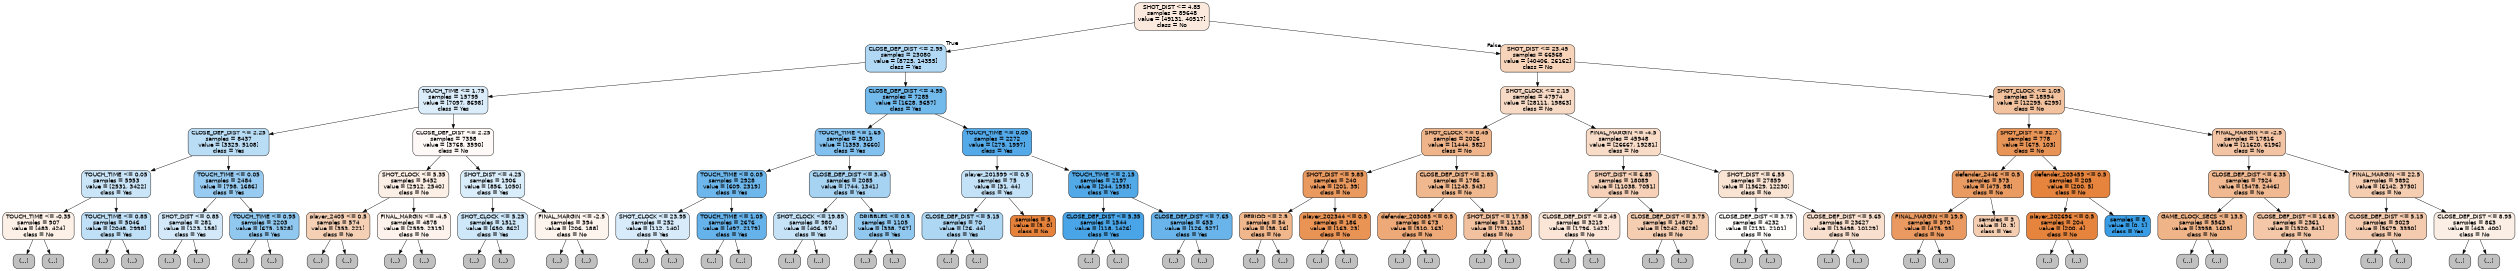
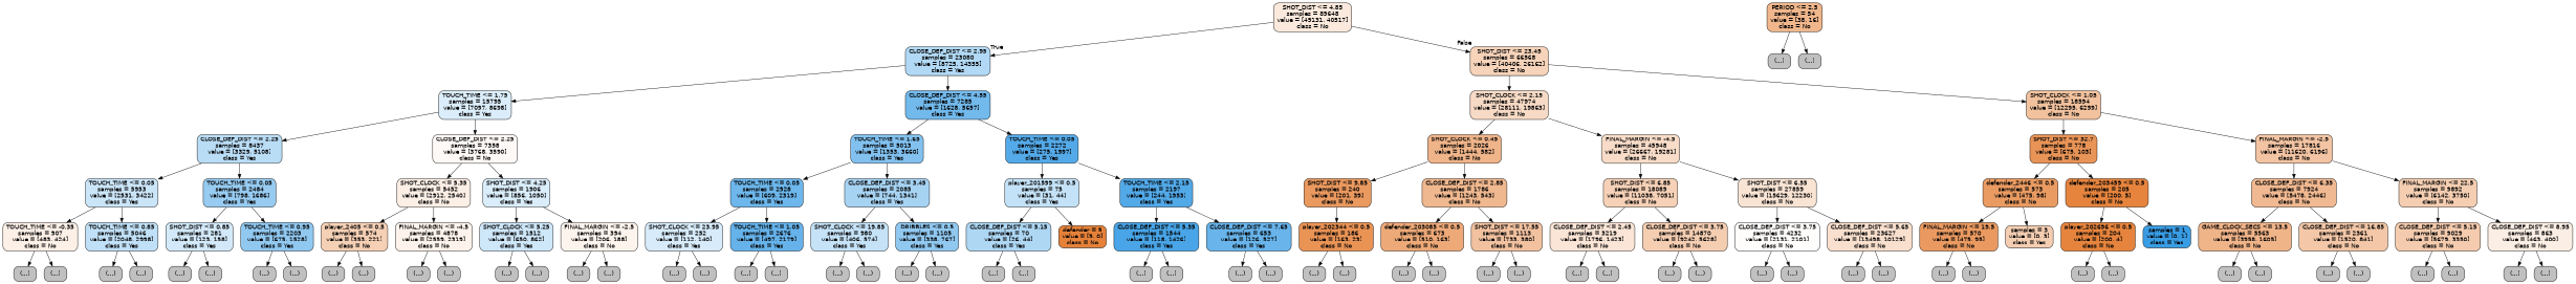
  digraph {
    node [color=black fillcolor="#C0C0C0" fontname=helvetica shape=box style="filled, rounded"]
    edge [fontname=helvetica]
    n1 [fillcolor="#fae9dc" label="SHOT_DIST <= 4.85\nsamples = 89648\nvalue = [49131, 40517]\nclass = No"]
    n2 [fillcolor="#b1d9f5" label="CLOSE_DEF_DIST <= 2.95\nsamples = 23080\nvalue = [8725, 14355]\nclass = Yes"]
    n3 [fillcolor="#f6d3b9" label="SHOT_DIST <= 23.45\nsamples = 66568\nvalue = [40406, 26162]\nclass = No"]
    n4 [fillcolor="#dbedfa" label="TOUCH_TIME <= 1.75\nsamples = 15795\nvalue = [7097, 8698]\nclass = Yes"]
    n5 [fillcolor="#72b9ec" label="CLOSE_DEF_DIST <= 4.55\nsamples = 7285\nvalue = [1628, 5657]\nclass = Yes"]
    n6 [fillcolor="#f7dac5" label="SHOT_CLOCK <= 2.15\nsamples = 47974\nvalue = [28111, 19863]\nclass = No"]
    n7 [fillcolor="#f2c29e" label="SHOT_CLOCK <= 1.05\nsamples = 18594\nvalue = [12295, 6299]\nclass = No"]
    n8 [fillcolor="#baddf6" label="CLOSE_DEF_DIST <= 2.25\nsamples = 8437\nvalue = [3329, 5108]\nclass = Yes"]
    n9 [fillcolor="#fef9f6" label="CLOSE_DEF_DIST <= 2.25\nsamples = 7358\nvalue = [3768, 3590]\nclass = No"]
    n10 [fillcolor="#82c1ef" label="TOUCH_TIME <= 1.65\nsamples = 5013\nvalue = [1353, 3660]\nclass = Yes"]
    n11 [fillcolor="#54aae9" label="TOUCH_TIME <= 0.05\nsamples = 2272\nvalue = [275, 1997]\nclass = Yes"]
    n12 [fillcolor="#cbe5f8" label="TOUCH_TIME <= 0.05\nsamples = 5953\nvalue = [2531, 3422]\nclass = Yes"]
    n13 [fillcolor="#97cbf1" label="TOUCH_TIME <= 0.05\nsamples = 2484\nvalue = [798, 1686]\nclass = Yes"]
    n14 [fillcolor="#fcefe6" label="SHOT_CLOCK <= 5.35\nsamples = 5452\nvalue = [2912, 2540]\nclass = No"]
    n15 [fillcolor="#daedfa" label="SHOT_DIST <= 4.25\nsamples = 1906\nvalue = [856, 1050]\nclass = Yes"]
    n16 [fillcolor="#fcf0e7" label="TOUCH_TIME <= -0.35\nsamples = 907\nvalue = [483, 424]\nclass = No"]
    n17 [fillcolor="#c0e0f7" label="TOUCH_TIME <= 0.85\nsamples = 5046\nvalue = [2048, 2998]\nclass = Yes"]
    n18 [fillcolor="#d3e9f9" label="SHOT_DIST <= 0.85\nsamples = 281\nvalue = [123, 158]\nclass = Yes"]
    n19 [fillcolor="#90c8f0" label="TOUCH_TIME <= 0.95\nsamples = 2203\nvalue = [675, 1528]\nclass = Yes"]
    n20 [label="(...)"]
    n21 [label="(...)"]
    n22 [label="(...)"]
    n23 [label="(...)"]
    n24 [label="(...)"]
    n25 [label="(...)"]
    n26 [label="(...)"]
    n27 [label="(...)"]
    n28 [fillcolor="#f5d0b5" label="player_2405 <= 0.5\nsamples = 574\nvalue = [353, 221]\nclass = No"]
    n29 [fillcolor="#fdf3ec" label="FINAL_MARGIN <= -4.5\nsamples = 4878\nvalue = [2559, 2319]\nclass = No"]
    n30 [fillcolor="#cee7f9" label="SHOT_CLOCK <= 5.25\nsamples = 1512\nvalue = [650, 862]\nclass = Yes"]
    n31 [fillcolor="#fdf4ee" label="FINAL_MARGIN <= -2.5\nsamples = 394\nvalue = [206, 188]\nclass = No"]
    n32 [label="(...)"]
    n33 [label="(...)"]
    n34 [label="(...)"]
    n35 [label="(...)"]
    n36 [label="(...)"]
    n37 [label="(...)"]
    n38 [label="(...)"]
    n39 [label="(...)"]
    n40 [fillcolor="#6db7ec" label="TOUCH_TIME <= 0.05\nsamples = 2928\nvalue = [609, 2319]\nclass = Yes"]
    n41 [fillcolor="#a7d3f3" label="CLOSE_DEF_DIST <= 3.45\nsamples = 2085\nvalue = [744, 1341]\nclass = Yes"]
    n42 [fillcolor="#c4e2f7" label="player_201599 <= 0.5\nsamples = 75\nvalue = [31, 44]\nclass = Yes"]
    n43 [fillcolor="#52a9e8" label="TOUCH_TIME <= 2.15\nsamples = 2197\nvalue = [244, 1953]\nclass = Yes"]
    n44 [fillcolor="#d7ebfa" label="SHOT_CLOCK <= 23.95\nsamples = 252\nvalue = [112, 140]\nclass = Yes"]
    n45 [fillcolor="#66b3eb" label="TOUCH_TIME <= 1.05\nsamples = 2676\nvalue = [497, 2179]\nclass = Yes"]
    n46 [fillcolor="#c5e2f7" label="SHOT_CLOCK <= 19.85\nsamples = 980\nvalue = [406, 574]\nclass = Yes"]
    n47 [fillcolor="#90c8f0" label="DRIBBLES <= 0.5\nsamples = 1105\nvalue = [338, 767]\nclass = Yes"]
    n48 [label="(...)"]
    n49 [label="(...)"]
    n50 [label="(...)"]
    n51 [label="(...)"]
    n52 [label="(...)"]
    n53 [label="(...)"]
    n54 [label="(...)"]
    n55 [label="(...)"]
    n56 [fillcolor="#aed7f4" label="CLOSE_DEF_DIST <= 5.15\nsamples = 70\nvalue = [26, 44]\nclass = Yes"]
-   n57 [fillcolor="#e58139" label="samples = 5\nvalue = [5, 0]\nclass = No"]
+   n57 [fillcolor="#e58139" label="defender = 5\nvalue = [5, 0]\nclass = No"]
    n58 [fillcolor="#49a5e7" label="CLOSE_DEF_DIST <= 5.35\nsamples = 1544\nvalue = [118, 1426]\nclass = Yes"]
    n59 [fillcolor="#68b4eb" label="CLOSE_DEF_DIST <= 7.65\nsamples = 653\nvalue = [126, 527]\nclass = Yes"]
    n60 [label="(...)"]
    n61 [label="(...)"]
    n62 [label="(...)"]
    n63 [label="(...)"]
    n64 [label="(...)"]
    n65 [label="(...)"]
    n66 [fillcolor="#efb489" label="SHOT_CLOCK <= 0.45\nsamples = 2026\nvalue = [1444, 582]\nclass = No"]
    n67 [fillcolor="#f8dcc8" label="FINAL_MARGIN <= -4.5\nsamples = 45948\nvalue = [26667, 19281]\nclass = No"]
    n68 [fillcolor="#e99457" label="SHOT_DIST <= 32.7\nsamples = 778\nvalue = [675, 103]\nclass = No"]
    n69 [fillcolor="#f3c4a3" label="FINAL_MARGIN <= -2.5\nsamples = 17816\nvalue = [11620, 6196]\nclass = No"]
    n70 [fillcolor="#ea995f" label="SHOT_DIST <= 9.85\nsamples = 240\nvalue = [201, 39]\nclass = No"]
    n71 [fillcolor="#f0b88f" label="CLOSE_DEF_DIST <= 2.85\nsamples = 1786\nvalue = [1243, 543]\nclass = No"]
    n72 [fillcolor="#f6d1b7" label="SHOT_DIST <= 6.85\nsamples = 18089\nvalue = [11038, 7051]\nclass = No"]
    n73 [fillcolor="#f9e4d4" label="SHOT_DIST <= 6.55\nsamples = 27859\nvalue = [15629, 12230]\nclass = No"]
    n74 [fillcolor="#f0b68c" label="PERIOD <= 2.5\nsamples = 54\nvalue = [38, 16]\nclass = No"]
    n75 [fillcolor="#e99355" label="player_202344 <= 0.5\nsamples = 186\nvalue = [163, 23]\nclass = No"]
    n76 [fillcolor="#eda978" label="defender_203085 <= 0.5\nsamples = 673\nvalue = [510, 163]\nclass = No"]
    n77 [fillcolor="#f2c2a0" label="SHOT_DIST <= 17.55\nsamples = 1113\nvalue = [733, 380]\nclass = No"]
    n78 [label="(...)"]
    n79 [label="(...)"]
    n80 [label="(...)"]
    n81 [label="(...)"]
    n82 [label="(...)"]
    n83 [label="(...)"]
    n84 [label="(...)"]
    n85 [label="(...)"]
    n86 [fillcolor="#fae5d6" label="CLOSE_DEF_DIST <= 2.45\nsamples = 3219\nvalue = [1796, 1423]\nclass = No"]
    n87 [fillcolor="#f5ceb2" label="CLOSE_DEF_DIST <= 3.75\nsamples = 14870\nvalue = [9242, 5628]\nclass = No"]
    n88 [fillcolor="#fffdfc" label="CLOSE_DEF_DIST <= 3.75\nsamples = 4232\nvalue = [2131, 2101]\nclass = No"]
    n89 [fillcolor="#f9e0ce" label="CLOSE_DEF_DIST <= 5.65\nsamples = 23627\nvalue = [13498, 10129]\nclass = No"]
    n90 [label="(...)"]
    n91 [label="(...)"]
    n92 [label="(...)"]
    n93 [label="(...)"]
    n94 [label="(...)"]
    n95 [label="(...)"]
    n96 [label="(...)"]
    n97 [label="(...)"]
    n98 [fillcolor="#ea9b62" label="defender_2446 <= 0.5\nsamples = 573\nvalue = [475, 98]\nclass = No"]
    n99 [fillcolor="#e6843e" label="defender_203459 <= 0.5\nsamples = 205\nvalue = [200, 5]\nclass = No"]
    n100 [fillcolor="#f1b991" label="CLOSE_DEF_DIST <= 6.35\nsamples = 7924\nvalue = [5478, 2446]\nclass = No"]
    n101 [fillcolor="#f5ceb2" label="FINAL_MARGIN <= 22.5\nsamples = 9892\nvalue = [6142, 3750]\nclass = No"]
    n102 [fillcolor="#ea9a61" label="FINAL_MARGIN <= 19.5\nsamples = 570\nvalue = [475, 95]\nclass = No"]
    n103 [fillcolor="#f5ceb2" label="samples = 3\nvalue = [0, 3]\nclass = Yes"]
    n104 [fillcolor="#e6843d" label="player_202696 <= 0.5\nsamples = 204\nvalue = [200, 4]\nclass = No"]
-   n105 [fillcolor="#399de5" label="samples = 8\nvalue = [0, 1]\nclass = Yes"]
+   n105 [fillcolor="#399de5" label="samples = 1\nvalue = [0, 1]\nclass = Yes"]
    n106 [label="(...)"]
    n107 [label="(...)"]
    n108 [label="(...)"]
    n109 [label="(...)"]
    n110 [fillcolor="#f0b489" label="GAME_CLOCK_SECS <= 13.5\nsamples = 5563\nvalue = [3958, 1605]\nclass = No"]
    n111 [fillcolor="#f3c7a7" label="CLOSE_DEF_DIST <= 16.85\nsamples = 2361\nvalue = [1520, 841]\nclass = No"]
    n112 [fillcolor="#f4cbae" label="CLOSE_DEF_DIST <= 5.15\nsamples = 9029\nvalue = [5679, 3350]\nclass = No"]
    n113 [fillcolor="#fbeee4" label="CLOSE_DEF_DIST <= 8.95\nsamples = 863\nvalue = [463, 400]\nclass = No"]
    n114 [label="(...)"]
    n115 [label="(...)"]
    n116 [label="(...)"]
    n117 [label="(...)"]
    n118 [label="(...)"]
    n119 [label="(...)"]
    n120 [label="(...)"]
    n121 [label="(...)"]
    n1 -> n2 [headlabel=True labelangle=45 labeldistance=2.5]
    n1 -> n3 [headlabel=False labelangle=-45 labeldistance=2.5]
    n2 -> n4
    n2 -> n5
    n3 -> n6
    n3 -> n7
    n4 -> n8
    n4 -> n9
    n5 -> n10
    n5 -> n11
    n6 -> n66
    n6 -> n67
    n7 -> n68
    n7 -> n69
    n8 -> n12
    n8 -> n13
    n9 -> n14
    n9 -> n15
    n10 -> n40
    n10 -> n41
    n11 -> n42
    n11 -> n43
    n12 -> n16
    n12 -> n17
    n13 -> n18
    n13 -> n19
    n14 -> n28
    n14 -> n29
    n15 -> n30
    n15 -> n31
    n16 -> n20
    n16 -> n21
    n17 -> n22
    n17 -> n23
    n18 -> n24
    n18 -> n25
    n19 -> n26
    n19 -> n27
    n28 -> n32
    n28 -> n33
    n29 -> n34
    n29 -> n35
    n30 -> n36
    n30 -> n37
    n31 -> n38
    n31 -> n39
    n40 -> n44
    n40 -> n45
    n41 -> n46
    n41 -> n47
    n42 -> n56
    n42 -> n57
    n43 -> n58
    n43 -> n59
    n44 -> n48
    n44 -> n49
    n45 -> n50
    n45 -> n51
    n46 -> n52
    n46 -> n53
    n47 -> n54
    n47 -> n55
    n56 -> n60
    n56 -> n61
    n58 -> n62
    n58 -> n63
    n59 -> n64
    n59 -> n65
    n66 -> n70
    n66 -> n71
    n67 -> n72
    n67 -> n73
    n68 -> n98
    n68 -> n99
    n69 -> n100
    n69 -> n101
-   n70 -> n74
    n70 -> n75
    n71 -> n76
    n71 -> n77
    n72 -> n86
    n72 -> n87
    n73 -> n88
    n73 -> n89
    n74 -> n78
    n74 -> n79
    n75 -> n80
    n75 -> n81
    n76 -> n82
    n76 -> n83
    n77 -> n84
    n77 -> n85
    n86 -> n90
    n86 -> n91
    n87 -> n92
    n87 -> n93
    n88 -> n94
    n88 -> n95
    n89 -> n96
    n89 -> n97
    n98 -> n102
    n98 -> n103
    n99 -> n104
    n99 -> n105
    n100 -> n110
    n100 -> n111
    n101 -> n112
    n101 -> n113
    n102 -> n106
    n102 -> n107
    n104 -> n108
    n104 -> n109
    n110 -> n114
    n110 -> n115
    n111 -> n116
    n111 -> n117
    n112 -> n118
    n112 -> n119
    n113 -> n120
    n113 -> n121
  }
